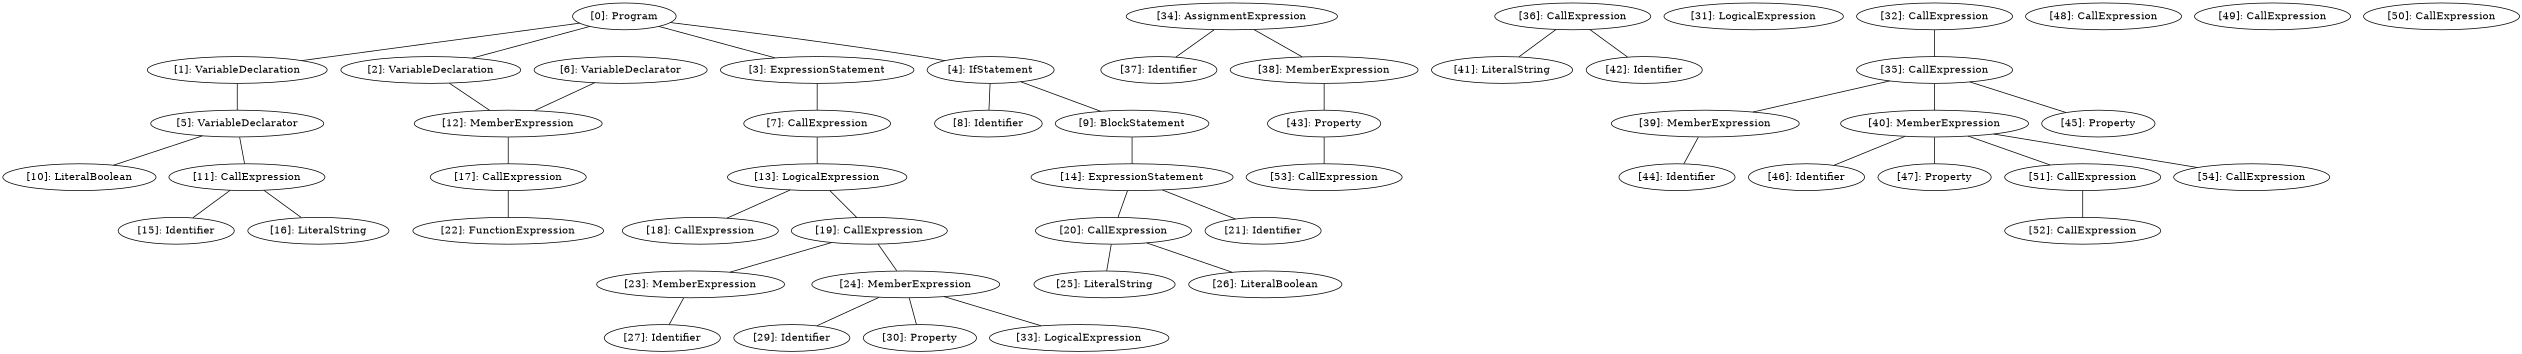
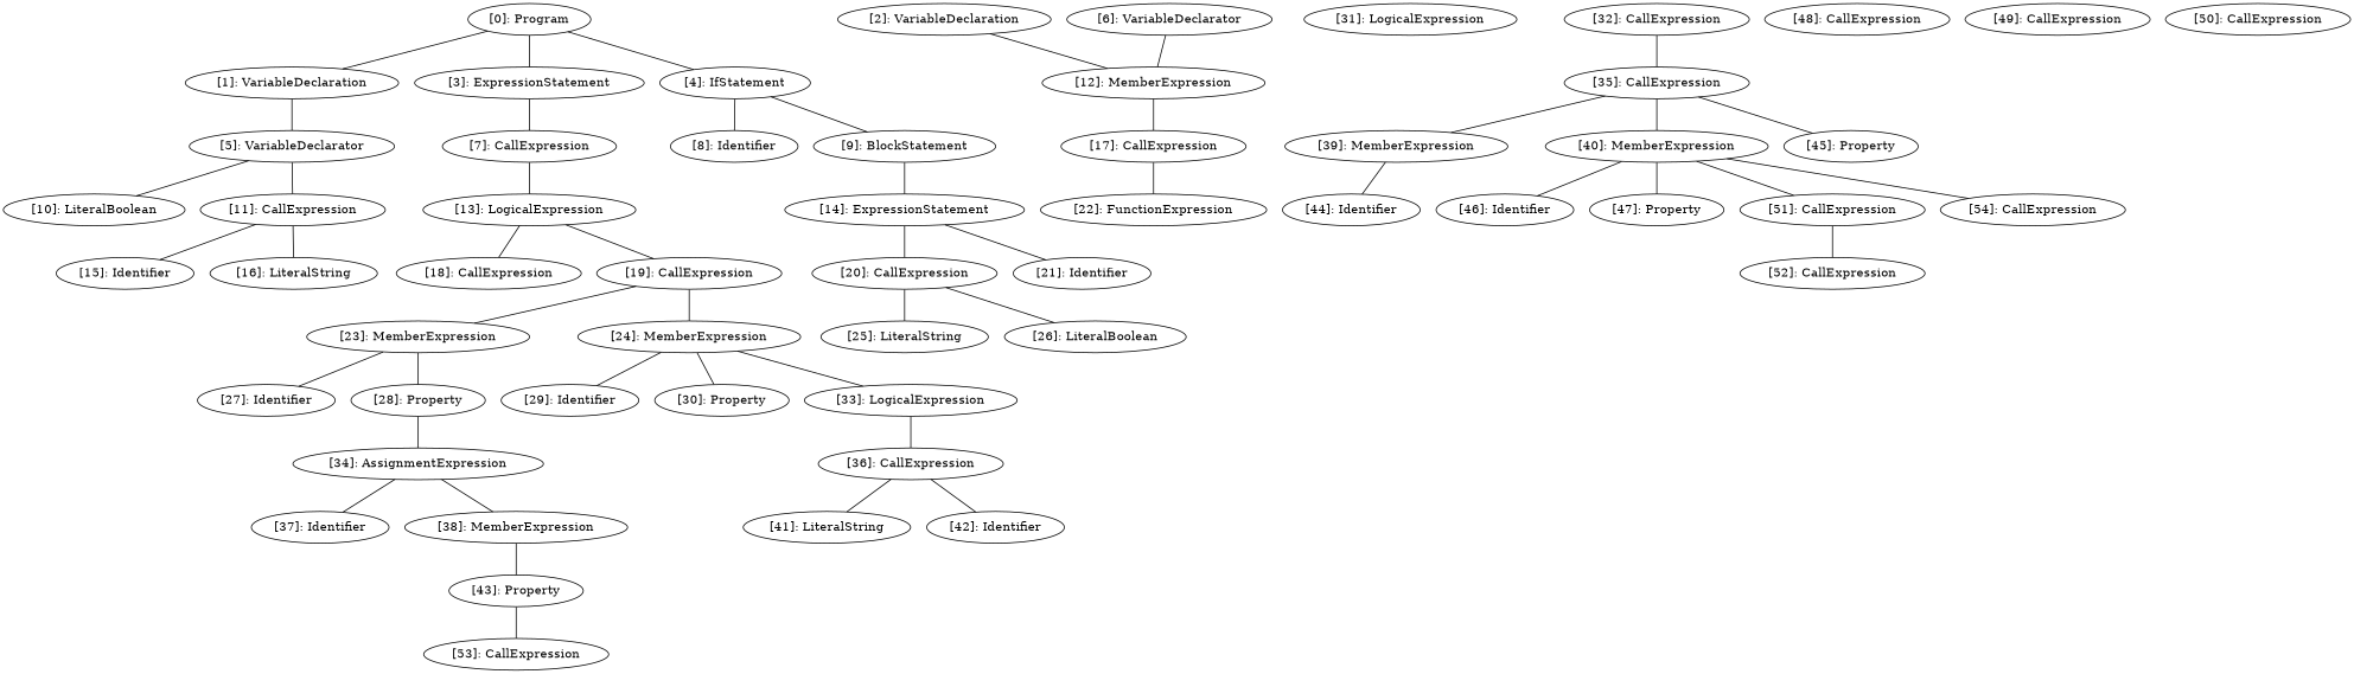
  graph {
    n1 [label="[0]: Program"]
    n2 [label="[1]: VariableDeclaration"]
    n3 [label="[2]: VariableDeclaration"]
    n4 [label="[3]: ExpressionStatement"]
    n5 [label="[4]: IfStatement"]
    n6 [label="[5]: VariableDeclarator"]
    n7 [label="[12]: MemberExpression"]
    n8 [label="[7]: CallExpression"]
    n9 [label="[8]: Identifier"]
    n10 [label="[9]: BlockStatement"]
    n11 [label="[10]: LiteralBoolean"]
    n12 [label="[11]: CallExpression"]
    n13 [label="[6]: VariableDeclarator"]
    n14 [label="[13]: LogicalExpression"]
    n15 [label="[14]: ExpressionStatement"]
    n16 [label="[15]: Identifier"]
    n17 [label="[16]: LiteralString"]
    n18 [label="[17]: CallExpression"]
    n19 [label="[18]: CallExpression"]
    n20 [label="[19]: CallExpression"]
    n21 [label="[20]: CallExpression"]
    n22 [label="[21]: Identifier"]
    n23 [label="[22]: FunctionExpression"]
    n24 [label="[23]: MemberExpression"]
    n25 [label="[24]: MemberExpression"]
    n26 [label="[25]: LiteralString"]
    n27 [label="[26]: LiteralBoolean"]
    n28 [label="[27]: Identifier"]
+   n29 [label="[28]: Property"]
    n30 [label="[29]: Identifier"]
    n31 [label="[30]: Property"]
    n32 [label="[33]: LogicalExpression"]
    n33 [label="[34]: AssignmentExpression"]
    n34 [label="[36]: CallExpression"]
    n35 [label="[37]: Identifier"]
    n36 [label="[38]: MemberExpression"]
    n37 [label="[31]: LogicalExpression"]
    n38 [label="[32]: CallExpression"]
    n39 [label="[35]: CallExpression"]
    n40 [label="[39]: MemberExpression"]
    n41 [label="[40]: MemberExpression"]
    n42 [label="[45]: Property"]
    n43 [label="[41]: LiteralString"]
    n44 [label="[42]: Identifier"]
    n45 [label="[43]: Property"]
    n46 [label="[44]: Identifier"]
    n47 [label="[46]: Identifier"]
    n48 [label="[47]: Property"]
    n49 [label="[51]: CallExpression"]
    n50 [label="[54]: CallExpression"]
    n51 [label="[53]: CallExpression"]
    n52 [label="[52]: CallExpression"]
    n53 [label="[48]: CallExpression"]
    n54 [label="[49]: CallExpression"]
    n55 [label="[50]: CallExpression"]
    n1 -- n2
-   n1 -- n3
    n1 -- n4
    n1 -- n5
    n2 -- n6
    n3 -- n7
    n4 -- n8
    n5 -- n9
    n5 -- n10
    n6 -- n11
    n6 -- n12
    n7 -- n18
    n8 -- n14
    n10 -- n15
    n12 -- n16
    n12 -- n17
    n13 -- n7
    n14 -- n19
    n14 -- n20
    n15 -- n21
    n15 -- n22
    n18 -- n23
    n20 -- n24
    n20 -- n25
    n21 -- n26
    n21 -- n27
    n24 -- n28
+   n24 -- n29
    n25 -- n30
    n25 -- n31
    n25 -- n32
+   n29 -- n33
+   n32 -- n34
    n33 -- n35
    n33 -- n36
    n34 -- n43
    n34 -- n44
    n36 -- n45
    n38 -- n39
    n39 -- n40
    n39 -- n41
    n39 -- n42
    n40 -- n46
    n41 -- n47
    n41 -- n48
    n41 -- n49
    n41 -- n50
    n45 -- n51
    n49 -- n52
  }
